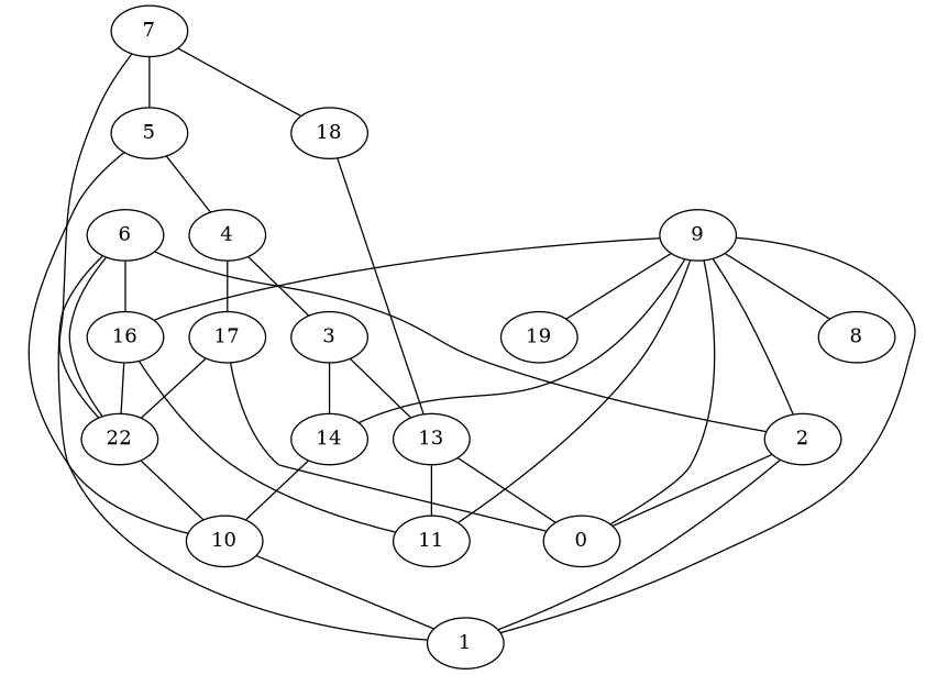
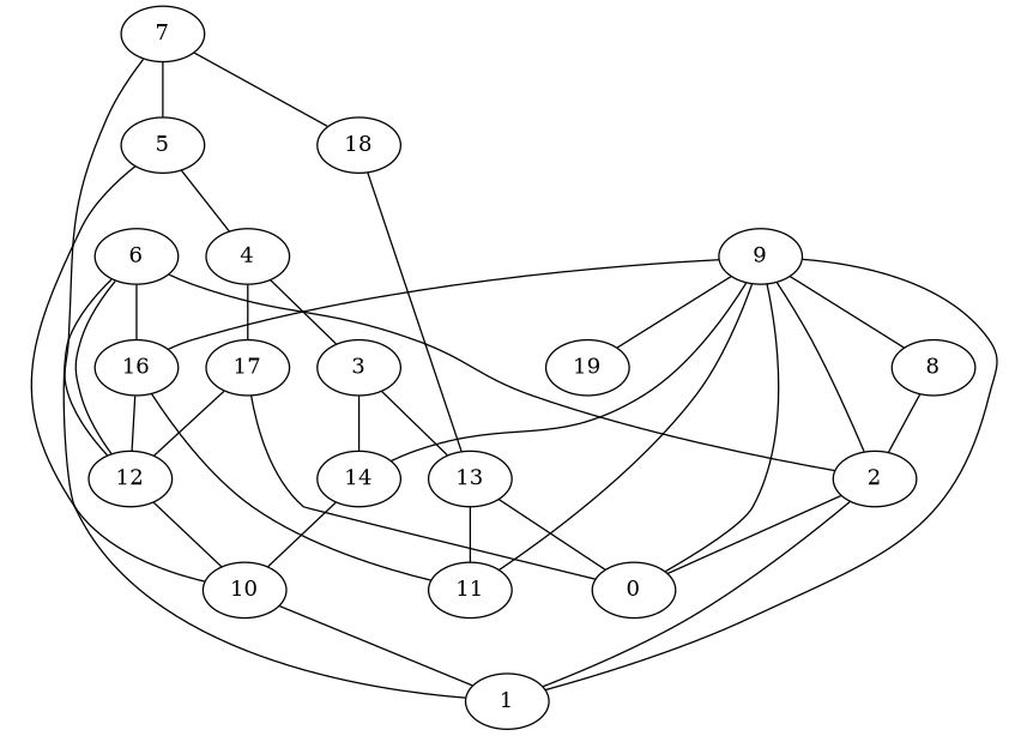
  digraph {
    edge [color=black dir=none]
    8
    2
    1
    19
    0
    9
    6
    11
    14
    16
-   12 [label=22]
+   12
    10
    3
    13
    5
    4
    17
    7
    18
    subgraph sub_1 {
      8
      2
      1
      19
      0
      9
      6
      11
      14
      16
      12
      10
      3
      13
      5
      4
      17
      7
      18
    }
+   8 -> 2
    2 -> 1
    2 -> 0
    9 -> 8
    9 -> 2
    9 -> 1
    9 -> 19
    9 -> 0
    9 -> 11
    9 -> 14
    9 -> 16
    6 -> 2
    6 -> 1
    6 -> 16
    6 -> 12
    14 -> 10
    16 -> 11
    16 -> 12
    12 -> 10
    10 -> 1
    3 -> 14
    3 -> 13
    13 -> 0
    13 -> 11
    5 -> 10
    5 -> 4
    4 -> 3
    4 -> 17
    17 -> 0
    17 -> 12
    7 -> 12
    7 -> 5
    7 -> 18
    18 -> 13
  }
